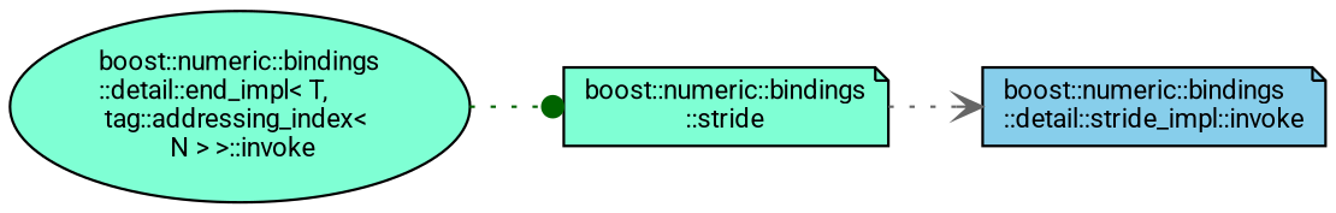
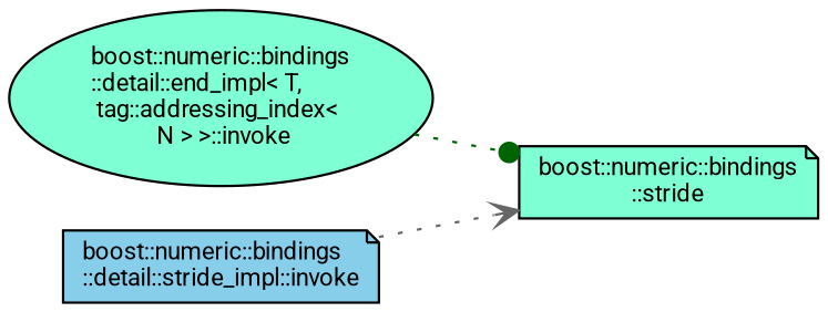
  digraph {
    rankdir=LR
    fontname=Roboto
    node [color=black fillcolor=aquamarine fontname=Roboto fontsize=10 shape=note style=filled]
    edge [fontname=Roboto fontsize=10 labelfontname=Helvetica labelfontsize=10 style=dotted]
    n1 [fontcolor=black height=0.2 label="boost::numeric::bindings\l::detail::end_impl\< T,\l tag::addressing_index\<\l N \> \>::invoke" shape=ellipse width=0.4]
    n2 [height=0.2 label="boost::numeric::bindings\l::stride" width=0.4]
    n3 [fillcolor=skyblue height=0.2 label="boost::numeric::bindings\l::detail::stride_impl::invoke" width=0.4]
    n1 -> n2 [color=darkgreen arrowhead=dot]
-   n2 -> n3 [color=gray40 arrowhead=vee]
+   n3 -> n2 [color=gray40 arrowhead=vee]
  }
